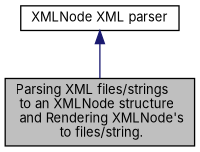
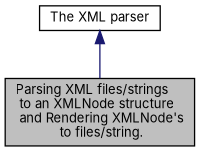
  digraph {
    rankdir=TB
    fontname=Inter
    node [color=black fontname=Inter fontsize=10 shape=record style=filled]
    n1 [fillcolor=grey75 fontcolor=black height=0.2 label="Parsing XML files/strings\l to an XMLNode structure\l and Rendering XMLNode's\l to files/string." width=0.4]
-   n2 [fillcolor=white height=0.2 label="XMLNode XML parser" width=0.4]
+   n2 [fillcolor=white height=0.2 label="The XML parser" width=0.4]
    n2 -> n1 [color=midnightblue dir=back fontname=Inter fontsize=10 labelfontname=Helvetica labelfontsize=10 shape=plaintext style=solid]
  }
